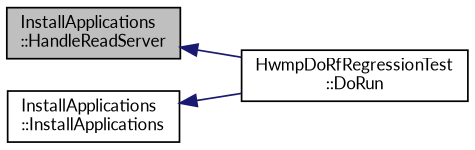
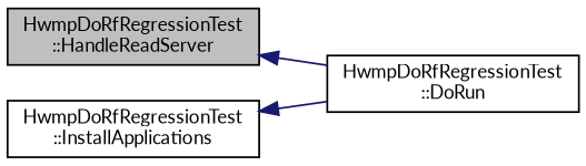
  digraph {
    fontname=Lato
    rankdir=LR
    node [color=black fillcolor=white fontname=Lato fontsize=10 shape=record style=filled]
    edge [color=midnightblue dir=back fontname=Lato fontsize=10 labelfontname=Helvetica labelfontsize=10 style=solid]
-   n1 [fillcolor=grey75 fontcolor=black height=0.2 label="InstallApplications\l::HandleReadServer" width=0.4]
+   n1 [fillcolor=grey75 fontcolor=black height=0.2 label="HwmpDoRfRegressionTest\l::HandleReadServer" width=0.4]
    n2 [height=0.2 label="HwmpDoRfRegressionTest\l::DoRun" width=0.4]
-   n3 [height=0.2 label="InstallApplications\l::InstallApplications" width=0.4]
+   n3 [height=0.2 label="HwmpDoRfRegressionTest\l::InstallApplications" width=0.4]
    n1 -> n2
    n3 -> n2
  }
